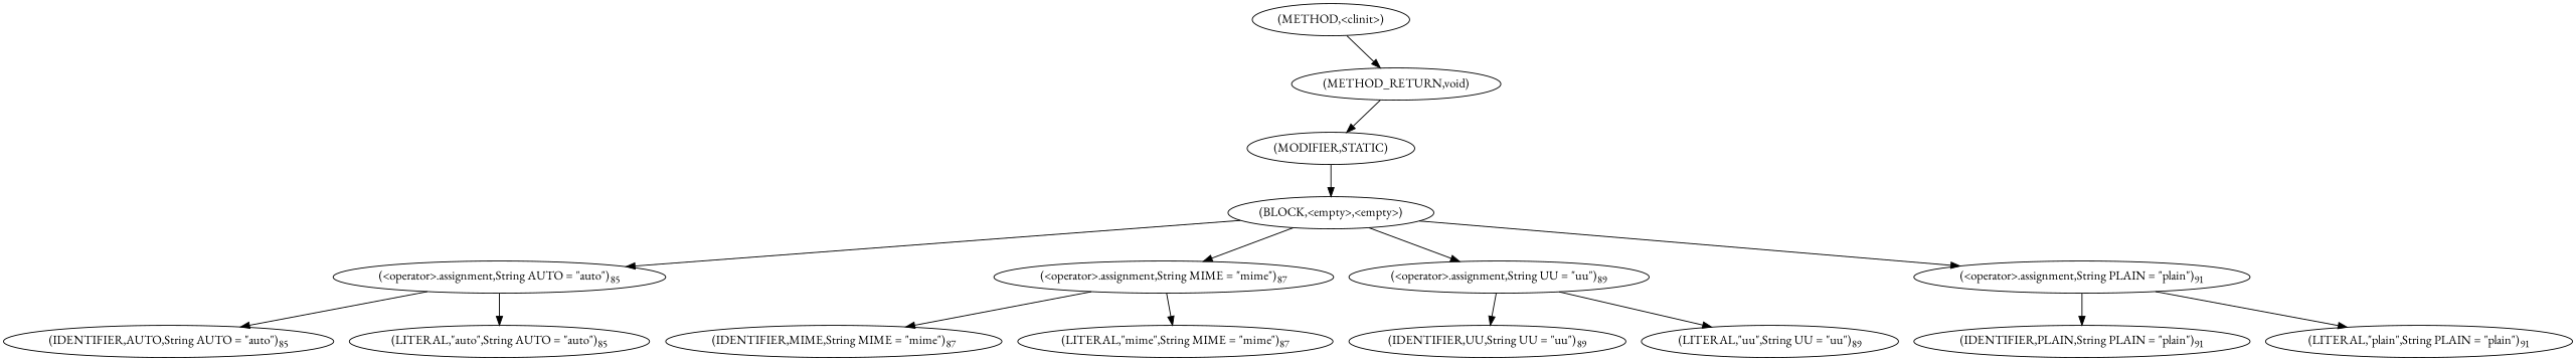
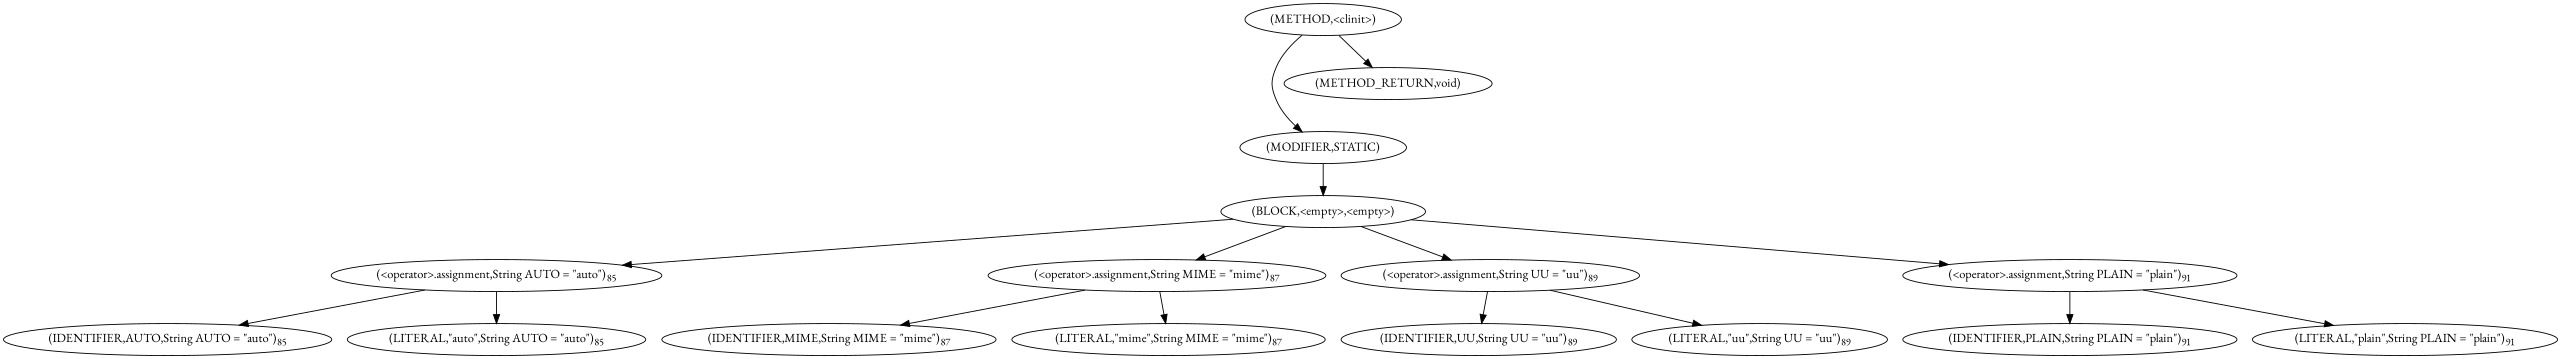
  digraph {
    fontname="EB Garamond"
    node [fontname="EB Garamond"]
    edge [fontname="EB Garamond"]
    n1 [label=<(METHOD,&lt;clinit&gt;)>]
    n2 [label=<(MODIFIER,STATIC)>]
    n3 [label=<(METHOD_RETURN,void)>]
    n4 [label=<(BLOCK,&lt;empty&gt;,&lt;empty&gt;)>]
    n5 [label=<(&lt;operator&gt;.assignment,String AUTO = &quot;auto&quot;)<SUB>85</SUB>>]
    n6 [label=<(&lt;operator&gt;.assignment,String MIME = &quot;mime&quot;)<SUB>87</SUB>>]
    n7 [label=<(&lt;operator&gt;.assignment,String UU = &quot;uu&quot;)<SUB>89</SUB>>]
    n8 [label=<(&lt;operator&gt;.assignment,String PLAIN = &quot;plain&quot;)<SUB>91</SUB>>]
    n9 [label=<(IDENTIFIER,AUTO,String AUTO = &quot;auto&quot;)<SUB>85</SUB>>]
    n10 [label=<(LITERAL,&quot;auto&quot;,String AUTO = &quot;auto&quot;)<SUB>85</SUB>>]
    n11 [label=<(IDENTIFIER,MIME,String MIME = &quot;mime&quot;)<SUB>87</SUB>>]
    n12 [label=<(LITERAL,&quot;mime&quot;,String MIME = &quot;mime&quot;)<SUB>87</SUB>>]
    n13 [label=<(IDENTIFIER,UU,String UU = &quot;uu&quot;)<SUB>89</SUB>>]
    n14 [label=<(LITERAL,&quot;uu&quot;,String UU = &quot;uu&quot;)<SUB>89</SUB>>]
    n15 [label=<(IDENTIFIER,PLAIN,String PLAIN = &quot;plain&quot;)<SUB>91</SUB>>]
    n16 [label=<(LITERAL,&quot;plain&quot;,String PLAIN = &quot;plain&quot;)<SUB>91</SUB>>]
-   n3 -> n2
+   n1 -> n2
    n1 -> n3
    n2 -> n4
    n4 -> n5
    n4 -> n6
    n4 -> n7
    n4 -> n8
    n5 -> n9
    n5 -> n10
    n6 -> n11
    n6 -> n12
    n7 -> n13
    n7 -> n14
    n8 -> n15
    n8 -> n16
  }
